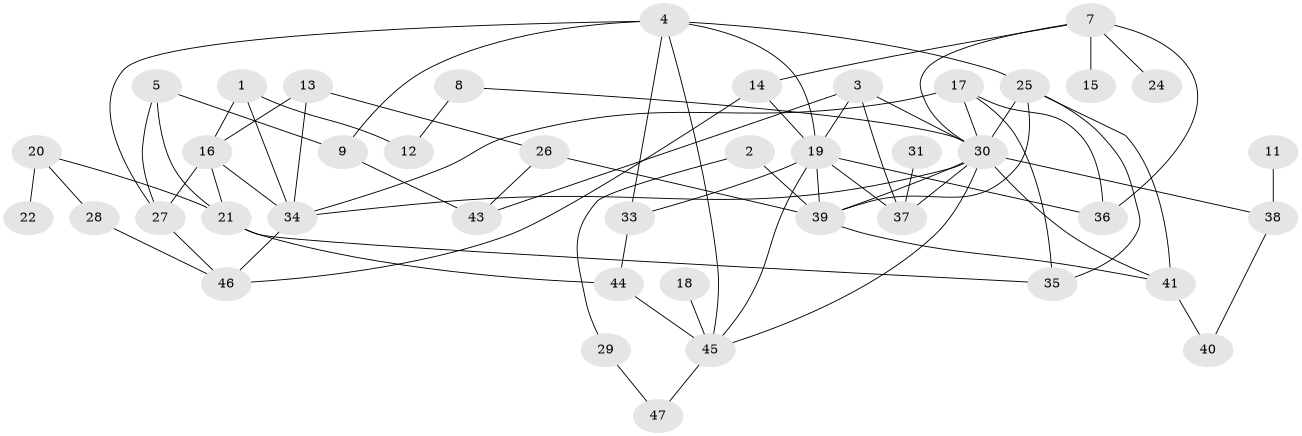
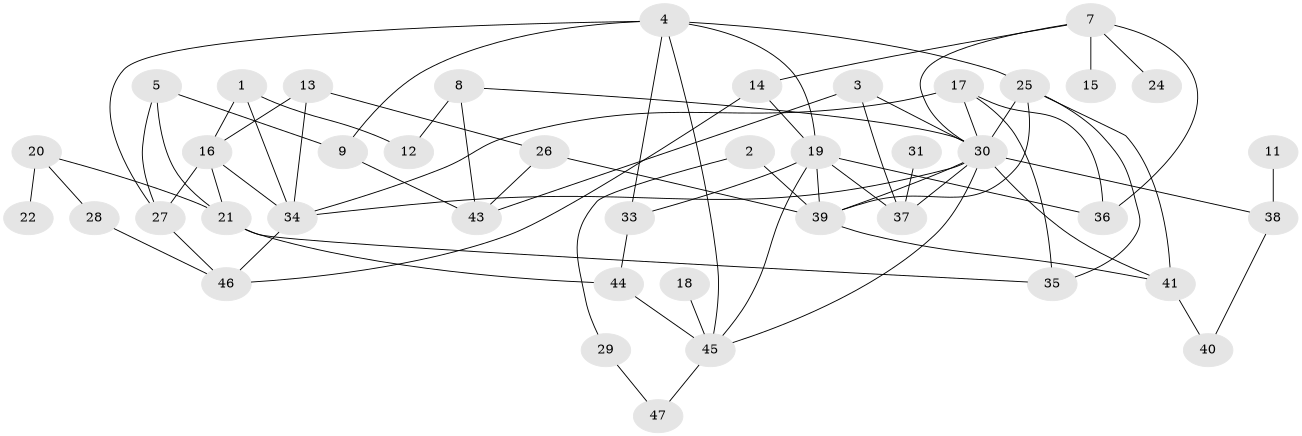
  graph {
    node [color=gray90 style=filled]
    edge [weight=1.0]
    1
    12
    16
    34
    27
    21
    46
    2
    29
    39
    47
    41
    3
    19
    30
    37
    43
    33
    45
    36
    38
    4
    9
    25
    35
    44
    5
    7
    14
    15
    24
    8
    11
    n34 [label=40]
    13
    26
    17
    18
    20
    22
    28
    31
    1 -- 12
    1 -- 16
    1 -- 34
    16 -- 34
    16 -- 27 [weight=2.0]
    16 -- 21
    34 -- 46
    27 -- 46
    21 -- 35
    21 -- 44
    2 -- 29
    2 -- 39 [weight=2.0]
    29 -- 47
    39 -- 41
    41 -- n34
-   3 -- 19
    3 -- 30
    3 -- 37
    3 -- 43
    19 -- 39 [weight=2.0]
    19 -- 37
    19 -- 33
    19 -- 45
    19 -- 36
    30 -- 34
    30 -- 39
    30 -- 41
    30 -- 37
    30 -- 45
    30 -- 38 [weight=2.0]
    33 -- 44
    45 -- 47
    38 -- n34
    4 -- 27
    4 -- 19
    4 -- 33
    4 -- 45
    4 -- 9
    4 -- 25
    9 -- 43
    25 -- 39
    25 -- 41
    25 -- 30
    25 -- 35
    44 -- 45
    5 -- 27
    5 -- 21
    5 -- 9
    7 -- 30
    7 -- 36
    7 -- 14
    7 -- 15
    7 -- 24
    14 -- 46
    14 -- 19
    8 -- 12
    8 -- 30
+   8 -- 43
    11 -- 38
    13 -- 16
    13 -- 34
    13 -- 26
    26 -- 39
    26 -- 43
    17 -- 34
    17 -- 30
    17 -- 36
    17 -- 35
    18 -- 45
    20 -- 21
    20 -- 22
    20 -- 28
    28 -- 46
    31 -- 37
  }
